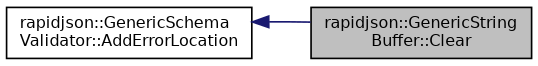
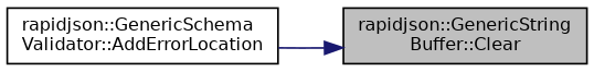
  digraph {
    rankdir=RL
    node [color=black fontname=Helvetica fontsize=10 shape=record style=filled]
    n1 [fillcolor=grey75 fontcolor=black height=0.2 label="rapidjson::GenericString\lBuffer::Clear" width=0.4]
    n2 [fillcolor=white height=0.2 label="rapidjson::GenericSchema\lValidator::AddErrorLocation" width=0.4]
-   n2 -> n1 [color=midnightblue dir=back fontname=Helvetica fontsize=10 labelfontname=Helvetica labelfontsize=10 style=solid]
+   n1 -> n2 [color=midnightblue dir=back fontname=Helvetica fontsize=10 labelfontname=Helvetica labelfontsize=10 style=solid]
  }
